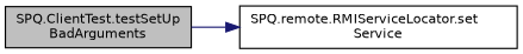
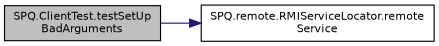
  digraph {
    rankdir=LR
    node [color=black fontname=Helvetica fontsize=10 shape=record style=filled]
    n1 [fillcolor=grey75 fontcolor=black height=0.2 label="SPQ.ClientTest.testSetUp\lBadArguments" width=0.4]
-   n2 [fillcolor=white height=0.2 label="SPQ.remote.RMIServiceLocator.set\lService" width=0.4]
+   n2 [fillcolor=white height=0.2 label="SPQ.remote.RMIServiceLocator.remote\lService" width=0.4]
    n1 -> n2 [color=midnightblue fontname=Helvetica fontsize=10 labelfontname=Helvetica labelfontsize=10 style=solid]
  }
